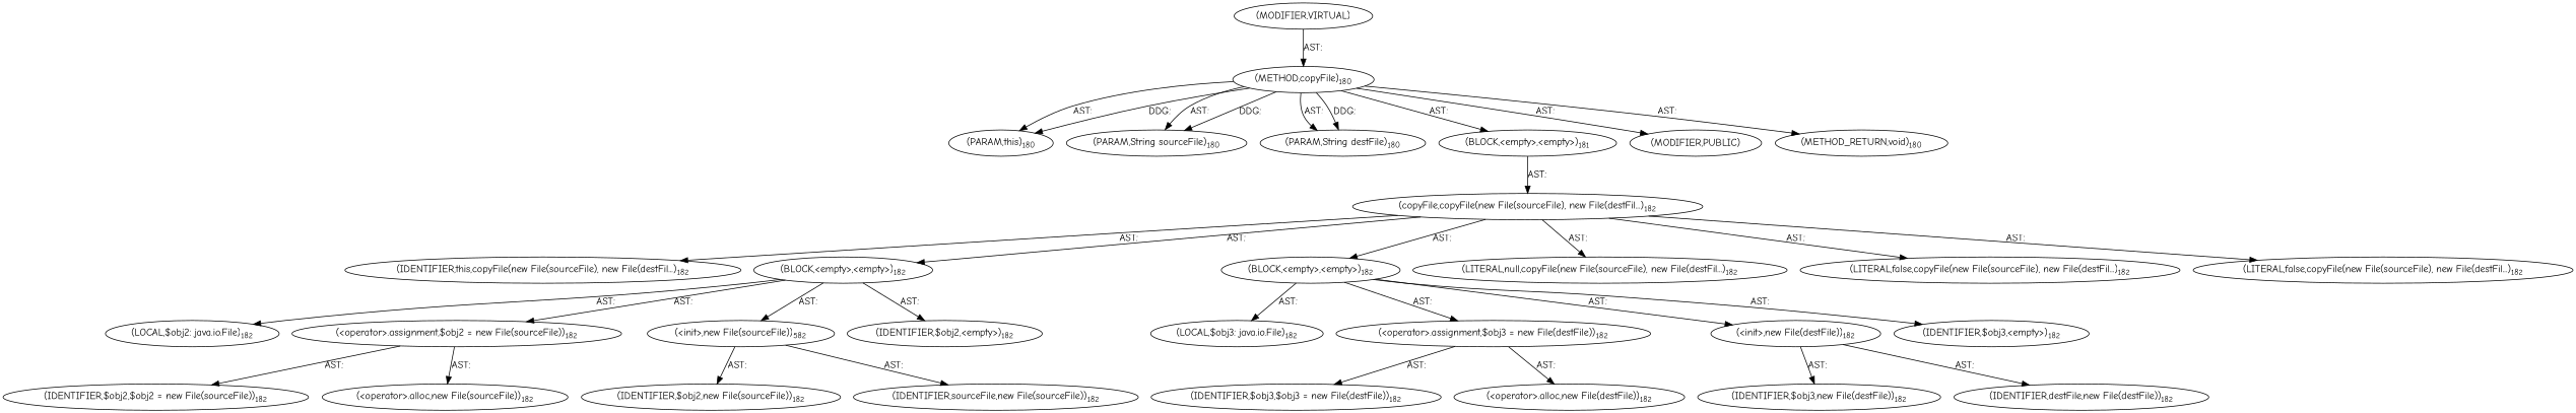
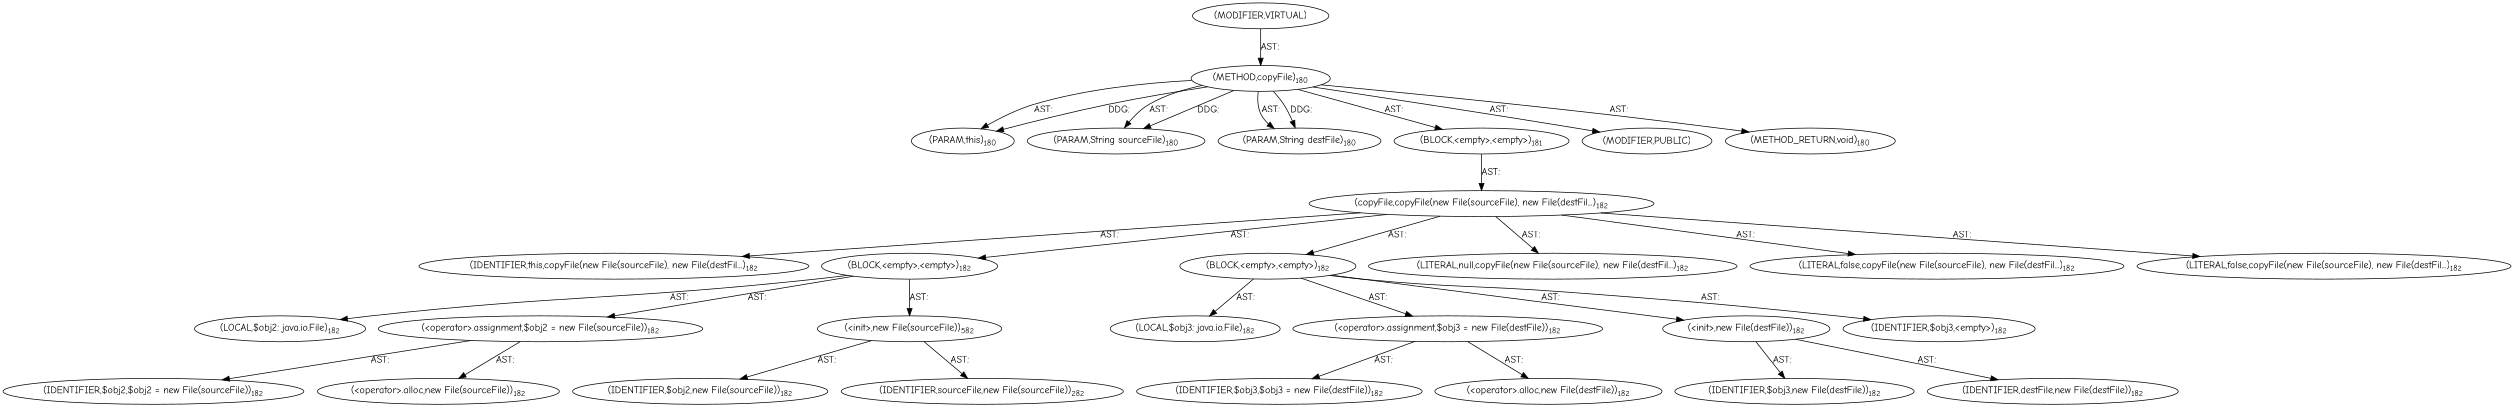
  digraph {
    fontname="Comic Neue"
    node [fontname="Comic Neue"]
    edge [fontname="Comic Neue"]
    n1 [label=<(METHOD,copyFile)<SUB>180</SUB>>]
    n2 [label=<(PARAM,this)<SUB>180</SUB>>]
    n3 [label=<(PARAM,String sourceFile)<SUB>180</SUB>>]
    n4 [label=<(PARAM,String destFile)<SUB>180</SUB>>]
    n5 [label=<(BLOCK,&lt;empty&gt;,&lt;empty&gt;)<SUB>181</SUB>>]
    n6 [label=<(MODIFIER,PUBLIC)>]
    n7 [label=<(METHOD_RETURN,void)<SUB>180</SUB>>]
    n8 [label=<(copyFile,copyFile(new File(sourceFile), new File(destFil...)<SUB>182</SUB>>]
    n9 [label=<(MODIFIER,VIRTUAL)>]
    n10 [label=<(IDENTIFIER,this,copyFile(new File(sourceFile), new File(destFil...)<SUB>182</SUB>>]
    n11 [label=<(BLOCK,&lt;empty&gt;,&lt;empty&gt;)<SUB>182</SUB>>]
    n12 [label=<(BLOCK,&lt;empty&gt;,&lt;empty&gt;)<SUB>182</SUB>>]
    n13 [label=<(LITERAL,null,copyFile(new File(sourceFile), new File(destFil...)<SUB>182</SUB>>]
    n14 [label=<(LITERAL,false,copyFile(new File(sourceFile), new File(destFil...)<SUB>182</SUB>>]
    n15 [label=<(LITERAL,false,copyFile(new File(sourceFile), new File(destFil...)<SUB>182</SUB>>]
    n16 [label=<(LOCAL,$obj2: java.io.File)<SUB>182</SUB>>]
    n17 [label=<(&lt;operator&gt;.assignment,$obj2 = new File(sourceFile))<SUB>182</SUB>>]
    n18 [label=<(&lt;init&gt;,new File(sourceFile))<SUB>582</SUB>>]
-   n19 [label=<(IDENTIFIER,$obj2,&lt;empty&gt;)<SUB>182</SUB>>]
    n20 [label=<(LOCAL,$obj3: java.io.File)<SUB>182</SUB>>]
    n21 [label=<(&lt;operator&gt;.assignment,$obj3 = new File(destFile))<SUB>182</SUB>>]
    n22 [label=<(&lt;init&gt;,new File(destFile))<SUB>182</SUB>>]
    n23 [label=<(IDENTIFIER,$obj3,&lt;empty&gt;)<SUB>182</SUB>>]
    n24 [label=<(IDENTIFIER,$obj2,$obj2 = new File(sourceFile))<SUB>182</SUB>>]
    n25 [label=<(&lt;operator&gt;.alloc,new File(sourceFile))<SUB>182</SUB>>]
    n26 [label=<(IDENTIFIER,$obj2,new File(sourceFile))<SUB>182</SUB>>]
-   n27 [label=<(IDENTIFIER,sourceFile,new File(sourceFile))<SUB>182</SUB>>]
+   n27 [label=<(IDENTIFIER,sourceFile,new File(sourceFile))<SUB>282</SUB>>]
    n28 [label=<(IDENTIFIER,$obj3,$obj3 = new File(destFile))<SUB>182</SUB>>]
    n29 [label=<(&lt;operator&gt;.alloc,new File(destFile))<SUB>182</SUB>>]
    n30 [label=<(IDENTIFIER,$obj3,new File(destFile))<SUB>182</SUB>>]
    n31 [label=<(IDENTIFIER,destFile,new File(destFile))<SUB>182</SUB>>]
    n1 -> n2 [label="AST: "]
    n1 -> n2 [label="DDG: "]
    n1 -> n3 [label="AST: "]
    n1 -> n3 [label="DDG: "]
    n1 -> n4 [label="AST: "]
    n1 -> n4 [label="DDG: "]
    n1 -> n5 [label="AST: "]
    n1 -> n6 [label="AST: "]
    n1 -> n7 [label="AST: "]
    n5 -> n8 [label="AST: "]
    n8 -> n10 [label="AST: "]
    n8 -> n11 [label="AST: "]
    n8 -> n12 [label="AST: "]
    n8 -> n13 [label="AST: "]
    n8 -> n14 [label="AST: "]
    n8 -> n15 [label="AST: "]
    n9 -> n1 [label="AST: "]
    n11 -> n16 [label="AST: "]
    n11 -> n17 [label="AST: "]
    n11 -> n18 [label="AST: "]
-   n11 -> n19 [label="AST: "]
    n12 -> n20 [label="AST: "]
    n12 -> n21 [label="AST: "]
    n12 -> n22 [label="AST: "]
    n12 -> n23 [label="AST: "]
    n17 -> n24 [label="AST: "]
    n17 -> n25 [label="AST: "]
    n18 -> n26 [label="AST: "]
    n18 -> n27 [label="AST: "]
    n21 -> n28 [label="AST: "]
    n21 -> n29 [label="AST: "]
    n22 -> n30 [label="AST: "]
    n22 -> n31 [label="AST: "]
  }
